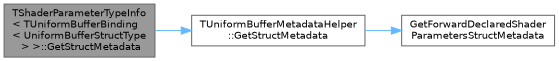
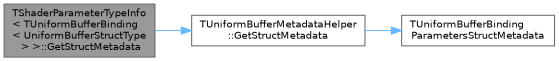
  digraph {
    rankdir=LR
    node [color=grey40 fillcolor=white fontname=Helvetica fontsize=10 shape=box style=filled]
    edge [color=steelblue1 fontname=Helvetica fontsize=10 labelfontname=Helvetica labelfontsize=10 style=solid]
    n1 [color=gray40 fillcolor=grey60 fontcolor=black height=0.2 label="TShaderParameterTypeInfo\l\< TUniformBufferBinding\l\< UniformBufferStructType\l \> \>::GetStructMetadata" width=0.4]
    n2 [height=0.2 label="TUniformBufferMetadataHelper\l::GetStructMetadata" width=0.4]
-   n3 [height=0.2 label="GetForwardDeclaredShader\lParametersStructMetadata" width=0.4]
+   n3 [height=0.2 label="TUniformBufferBinding\lParametersStructMetadata" width=0.4]
    n1 -> n2
    n2 -> n3
  }
